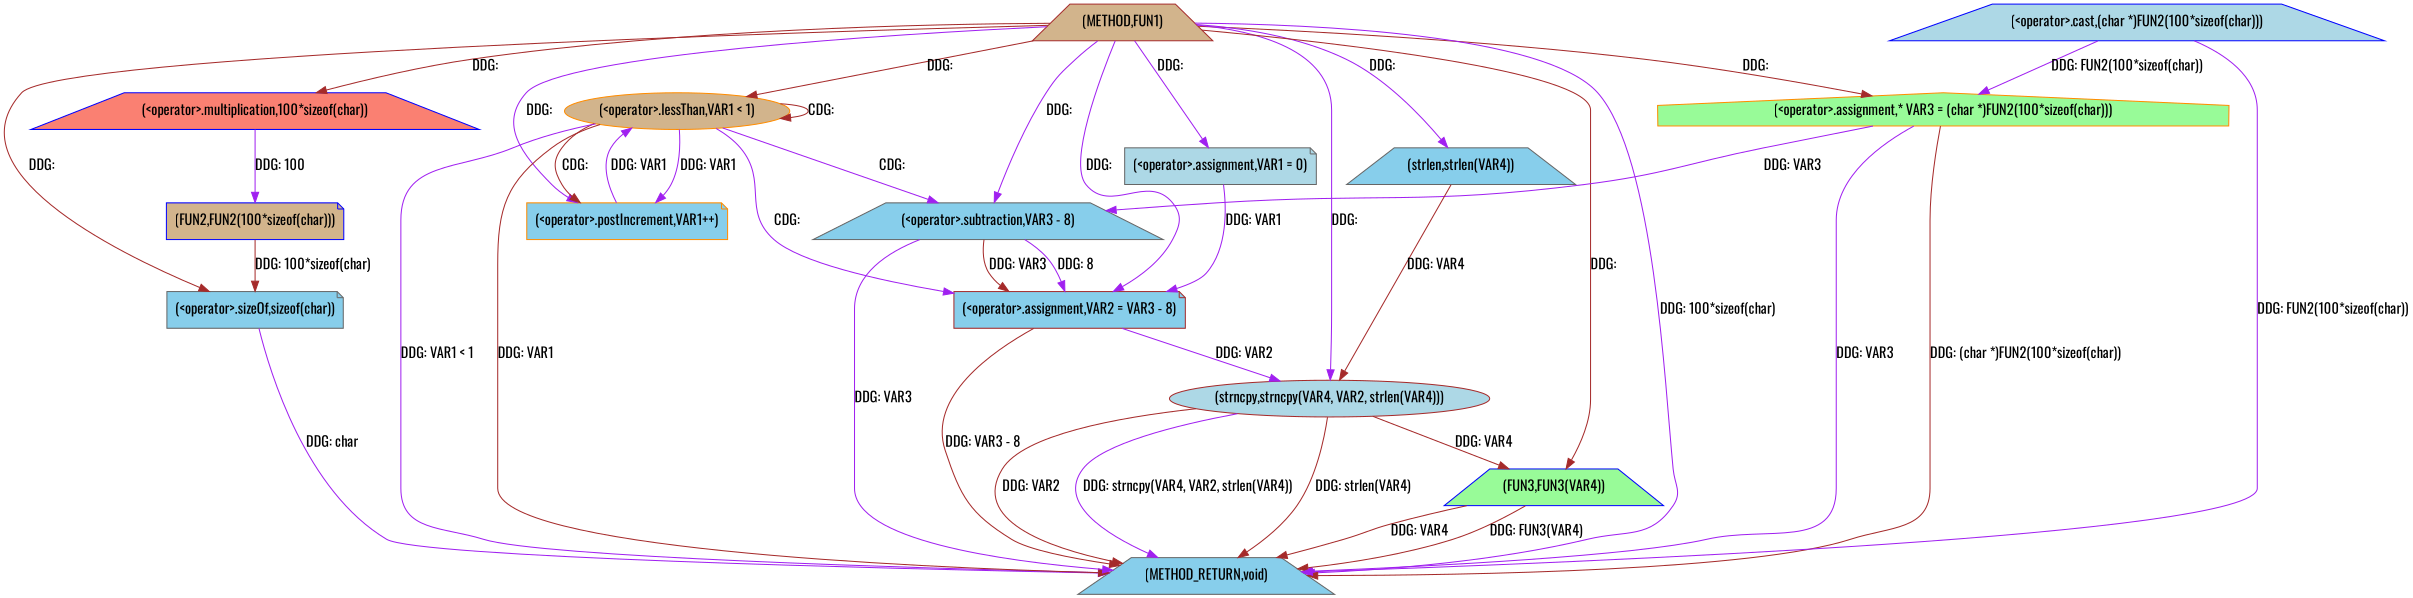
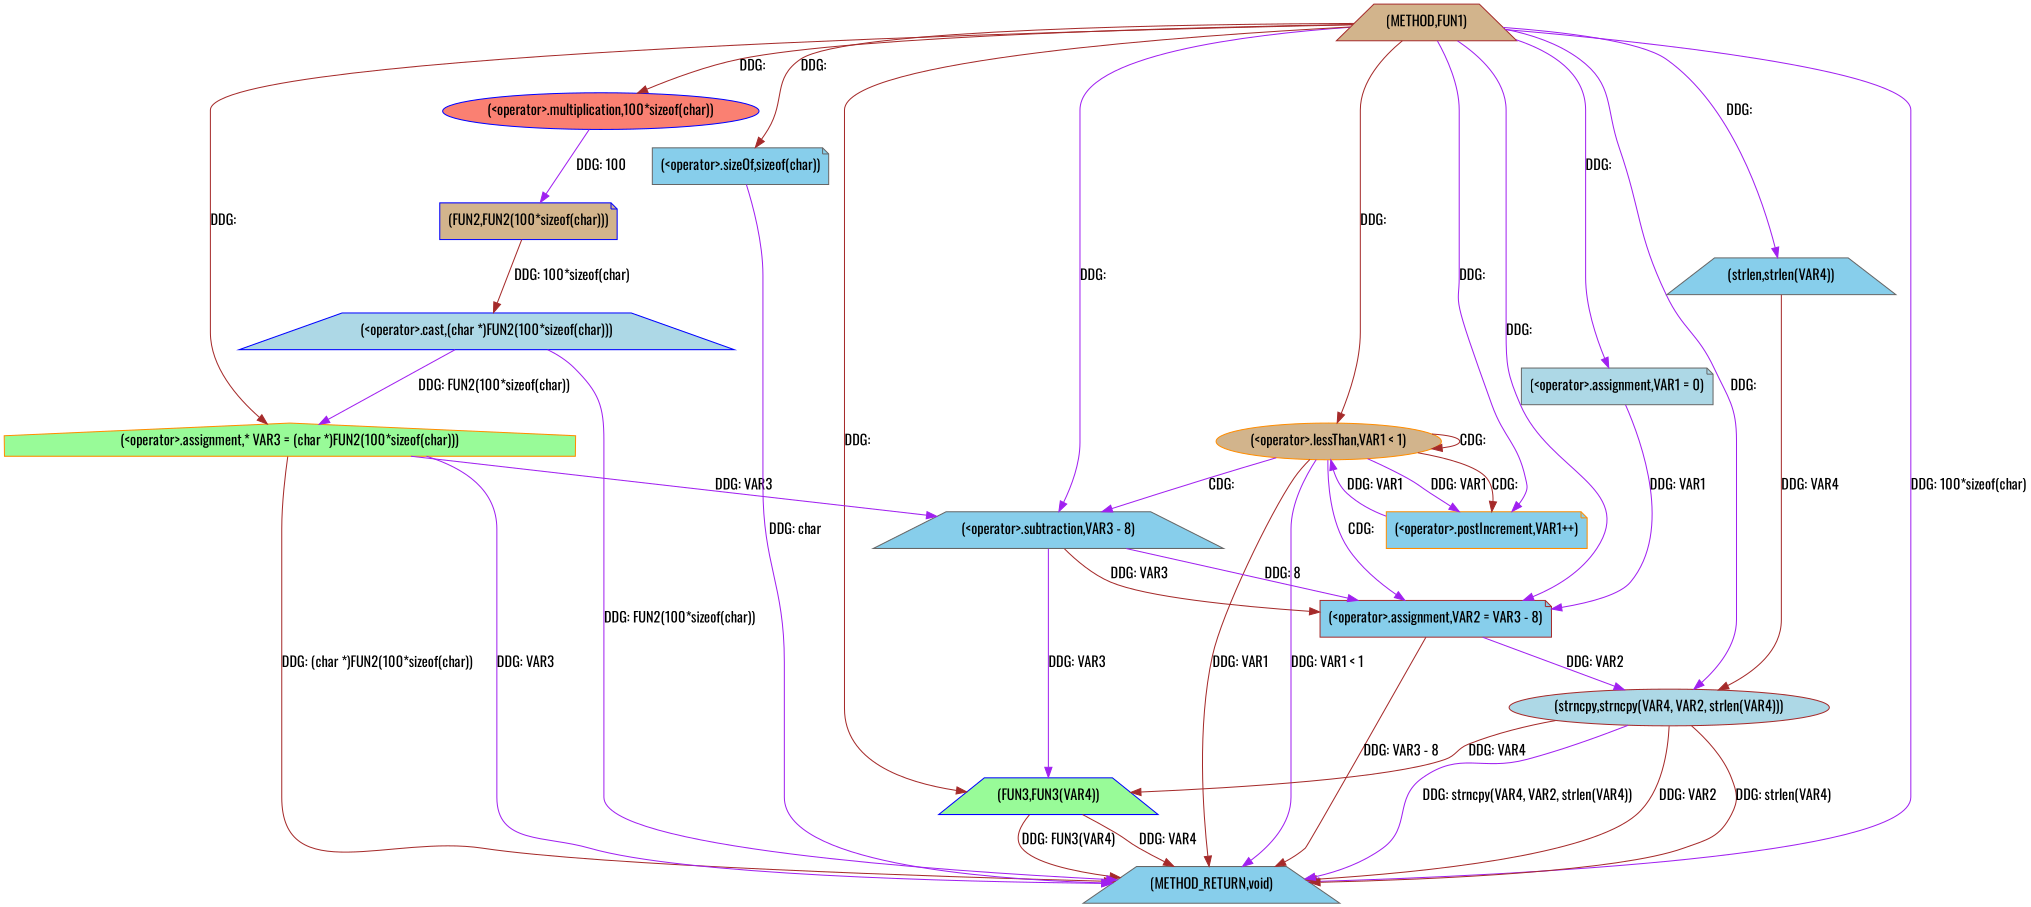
  digraph {
    fontname=Oswald
    node [color=gray40 fillcolor=skyblue fontname=Oswald shape=trapezium style=filled]
    edge [color=purple fontname=Oswald]
    n1 [color=brown fillcolor=tan label="(METHOD,FUN1)"]
    n2 [color=darkorange fillcolor=palegreen label="(<operator>.assignment,* VAR3 = (char *)FUN2(100*sizeof(char)))" shape=house]
-   n3 [color=blue fillcolor=salmon label="(<operator>.multiplication,100*sizeof(char))"]
+   n3 [color=blue fillcolor=salmon label="(<operator>.multiplication,100*sizeof(char))" shape=ellipse]
    n4 [label="(<operator>.sizeOf,sizeof(char))" shape=note]
    n5 [fillcolor=lightblue label="(<operator>.assignment,VAR1 = 0)" shape=note]
    n6 [color=darkorange fillcolor=tan label="(<operator>.lessThan,VAR1 < 1)" shape=ellipse]
    n7 [color=darkorange label="(<operator>.postIncrement,VAR1++)" shape=note]
    n8 [color=brown label="(<operator>.assignment,VAR2 = VAR3 - 8)" shape=note]
    n9 [label="(<operator>.subtraction,VAR3 - 8)"]
    n10 [color=brown fillcolor=lightblue label="(strncpy,strncpy(VAR4, VAR2, strlen(VAR4)))" shape=ellipse]
    n11 [label="(strlen,strlen(VAR4))"]
    n12 [color=blue fillcolor=palegreen label="(FUN3,FUN3(VAR4))"]
    n13 [label="(METHOD_RETURN,void)"]
    n14 [color=blue fillcolor=tan label="(FUN2,FUN2(100*sizeof(char)))" shape=note]
    n15 [color=blue fillcolor=lightblue label="(<operator>.cast,(char *)FUN2(100*sizeof(char)))"]
    n1 -> n2 [color=brown label="DDG: "]
    n1 -> n3 [color=brown label="DDG: "]
    n1 -> n4 [color=brown label="DDG: "]
    n1 -> n5 [label="DDG: "]
    n1 -> n6 [color=brown label="DDG: "]
    n1 -> n7 [label="DDG: "]
    n1 -> n8 [label="DDG: "]
    n1 -> n9 [label="DDG: "]
    n1 -> n10 [label="DDG: "]
    n1 -> n11 [label="DDG: "]
    n1 -> n12 [color=brown label="DDG: "]
    n1 -> n13 [label="DDG: 100*sizeof(char)"]
    n2 -> n9 [label="DDG: VAR3"]
    n2 -> n13 [color=brown label="DDG: (char *)FUN2(100*sizeof(char))"]
    n2 -> n13 [label="DDG: VAR3"]
    n3 -> n14 [label="DDG: 100"]
    n4 -> n13 [label="DDG: char"]
    n5 -> n8 [label="DDG: VAR1"]
    n6 -> n6 [color=brown label="CDG: "]
    n6 -> n7 [label="DDG: VAR1"]
    n6 -> n7 [color=brown label="CDG: "]
    n6 -> n8 [label="CDG: "]
    n6 -> n9 [label="CDG: "]
    n6 -> n13 [label="DDG: VAR1 < 1"]
    n6 -> n13 [color=brown label="DDG: VAR1"]
    n7 -> n6 [label="DDG: VAR1"]
    n8 -> n10 [label="DDG: VAR2"]
    n8 -> n13 [color=brown label="DDG: VAR3 - 8"]
    n9 -> n8 [color=brown label="DDG: VAR3"]
    n9 -> n8 [label="DDG: 8"]
-   n9 -> n13 [label="DDG: VAR3"]
+   n9 -> n12 [label="DDG: VAR3"]
    n10 -> n12 [color=brown label="DDG: VAR4"]
    n10 -> n13 [color=brown label="DDG: strlen(VAR4)"]
    n10 -> n13 [color=brown label="DDG: VAR2"]
    n10 -> n13 [label="DDG: strncpy(VAR4, VAR2, strlen(VAR4))"]
    n11 -> n10 [color=brown label="DDG: VAR4"]
    n12 -> n13 [color=brown label="DDG: FUN3(VAR4)"]
    n12 -> n13 [color=brown label="DDG: VAR4"]
-   n14 -> n4 [color=brown label="DDG: 100*sizeof(char)"]
+   n14 -> n15 [color=brown label="DDG: 100*sizeof(char)"]
    n15 -> n2 [label="DDG: FUN2(100*sizeof(char))"]
    n15 -> n13 [label="DDG: FUN2(100*sizeof(char))"]
  }
